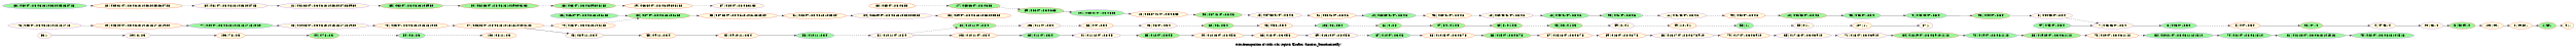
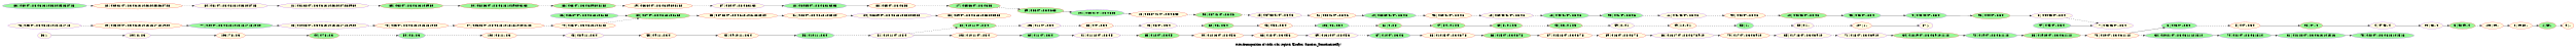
  digraph {
    label="Tree-decomposition of width 4 for register allocator (function _atomTimerDelay)"
    rankdir=LR
    node [color=red fillcolor=lightyellow style=filled]
    edge [style=solid]
    n1 [label="0 | : "]
    n2 [fillcolor=palegreen label="1 | 50 : "]
    n3 [label="2 | 49 50 : "]
    n4 [fillcolor=palegreen label="3 | 48 49 : 4 "]
    n5 [label="100 | 49 : "]
    n6 [color=purple label="4 | 47 48 : 4 "]
    n7 [color=purple label="99 | 48 : 4 "]
    n8 [label="5 | 4 47 : 2 3 4 "]
    n9 [fillcolor=palegreen label="98 | 47 : 4 "]
    n10 [color=purple fillcolor=palegreen label="6 | 4 46 47 : 2 3 4 "]
    n11 [color=purple label="7 | 4 45 46 47 : 2 3 4 "]
    n12 [color=purple label="8 | 4 44 45 47 : 2 3 4 "]
    n13 [color=purple fillcolor=palegreen label="97 | 4 45 47 : 2 3 4 "]
    n14 [color=purple fillcolor=palegreen label="9 | 4 43 44 47 : 2 3 4 "]
    n15 [fillcolor=palegreen label="96 | 4 44 47 : 2 3 4 "]
    n16 [fillcolor=palegreen label="10 | 4 42 43 47 : 2 3 4 6 "]
    n17 [color=purple fillcolor=palegreen label="95 | 4 43 47 : 2 3 4 "]
    n18 [color=purple label="11 | 4 41 42 47 : 2 3 4 6 "]
    n19 [label="94 | 4 42 47 : 2 3 4 6 "]
    n20 [color=purple fillcolor=palegreen label="12 | 4 40 41 47 : 2 3 4 6 "]
    n21 [color=purple fillcolor=palegreen label="93 | 4 41 47 : 2 3 4 6 "]
    n22 [color=purple label="13 | 4 39 40 41 47 : 2 3 4 6 "]
    n23 [color=purple fillcolor=palegreen label="14 | 4 38 39 41 47 : 2 3 4 6 "]
    n24 [label="92 | 4 39 41 47 : 2 3 4 6 "]
    n25 [color=purple label="15 | 4 37 38 41 47 : 2 3 4 6 "]
    n26 [label="91 | 4 38 41 47 : 2 3 4 6 "]
    n27 [label="16 | 4 36 37 41 47 : 2 3 4 6 33 "]
    n28 [fillcolor=palegreen label="90 | 4 37 41 47 : 2 3 4 6 "]
    n29 [fillcolor=palegreen label="17 | 4 35 36 47 : 2 3 4 6 33 "]
    n30 [fillcolor=palegreen label="89 | 4 36 47 : 2 3 4 6 33 "]
    n31 [color=purple fillcolor=palegreen label="101 | 4 36 41 47 : 2 3 4 6 33 "]
+   n32 [color=purple fillcolor=palegreen label="18 | 4 34 35 47 : 2 3 4 6 31 32 33 "]
    n33 [label="88 | 4 35 47 : 2 3 4 6 33 "]
    n34 [label="19 | 4 33 34 47 : 2 3 4 6 29 30 31 32 "]
    n35 [color=purple label="87 | 4 34 47 : 2 3 4 6 31 32 "]
    n36 [fillcolor=palegreen label="20 | 4 32 33 47 : 2 3 4 6 13 14 29 30 31 32 "]
    n37 [fillcolor=palegreen label="86 | 4 33 47 : 2 3 4 6 29 30 31 32 "]
    n38 [color=purple label="21 | 4 31 32 47 : 2 3 4 6 13 14 23 24 27 28 29 30 "]
    n39 [fillcolor=palegreen label="85 | 4 32 47 : 2 3 4 6 13 14 29 30 "]
    n40 [label="22 | 4 30 31 47 : 2 3 4 6 13 14 23 24 25 26 27 28 "]
    n41 [color=purple label="84 | 4 31 47 : 2 3 4 6 13 14 23 24 27 28 "]
    n42 [color=purple fillcolor=palegreen label="83 | 4 30 47 : 2 3 4 6 13 14 23 24 25 26 27 28 "]
    n43 [color=purple label="24 | 4 28 29 47 : 2 3 4 6 13 14 23 24 25 26 "]
    n44 [label="82 | 4 29 47 : 2 3 4 6 13 14 23 24 25 26 "]
    n45 [label="25 | 4 27 28 47 : 2 3 4 6 13 14 21 22 23 24 "]
    n46 [label="81 | 4 28 47 : 2 3 4 6 13 14 23 24 "]
    n47 [color=purple fillcolor=palegreen label="26 | 4 26 27 47 : 2 3 4 6 13 14 21 22 "]
    n48 [fillcolor=palegreen label="80 | 4 27 47 : 2 3 4 6 13 14 21 22 "]
    n49 [label="27 | 4 25 26 47 : 2 3 4 6 13 14 15 16 19 20 21 22 "]
    n50 [label="79 | 4 26 47 : 2 3 4 6 13 14 21 22 "]
    n51 [color=purple label="28 | 4 24 25 47 : 2 3 4 6 13 14 15 16 17 18 19 20 "]
    n52 [label="78 | 4 25 47 : 2 3 4 6 13 14 15 16 19 20 "]
    n53 [label="29 | 4 23 24 47 : 2 3 4 6 13 14 15 16 17 18 19 20 "]
    n54 [color=purple fillcolor=palegreen label="77 | 4 24 47 : 2 3 4 6 13 14 15 16 17 18 19 20 "]
    n55 [color=purple label="76 | 4 23 47 : 2 3 4 6 13 14 15 16 17 18 "]
    n56 [color=purple fillcolor=palegreen label="31 | 4 21 22 47 : 2 3 4 6 13 14 15 16 "]
    n57 [color=purple fillcolor=palegreen label="75 | 4 22 47 : 2 3 4 6 13 14 15 16 "]
    n58 [color=purple fillcolor=palegreen label="32 | 4 20 21 47 : 2 3 4 6 11 12 13 14 "]
    n59 [color=purple fillcolor=palegreen label="74 | 4 21 47 : 2 3 4 6 13 14 "]
    n60 [fillcolor=palegreen label="33 | 4 19 20 47 : 2 3 4 6 11 12 "]
    n61 [label="73 | 4 20 47 : 2 3 4 6 11 12 "]
    n62 [fillcolor=palegreen label="34 | 4 18 19 47 : 2 3 4 6 9 10 11 12 "]
    n63 [color=purple fillcolor=palegreen label="72 | 4 19 47 : 2 3 4 6 11 12 "]
    n64 [color=purple label="35 | 4 17 18 47 : 2 3 4 6 9 10 "]
    n65 [color=purple label="71 | 4 18 47 : 2 3 4 6 9 10 "]
    n66 [color=purple label="36 | 4 16 17 47 : 2 3 4 6 7 8 9 10 "]
    n67 [label="70 | 4 17 47 : 2 3 4 6 9 10 "]
    n68 [label="37 | 4 15 16 47 : 2 3 4 6 7 8 "]
    n69 [label="69 | 4 16 47 : 2 3 4 6 7 8 "]
    n70 [label="38 | 4 14 15 47 : 2 3 4 6 7 8 "]
    n71 [fillcolor=palegreen label="68 | 4 15 47 : 2 3 4 6 7 8 "]
    n72 [color=purple label="39 | 4 13 14 47 : 2 3 4 5 6 "]
    n73 [color=purple fillcolor=palegreen label="67 | 4 14 47 : 2 3 4 6 "]
    n74 [label="40 | 4 12 13 47 : 2 3 4 5 6 "]
    n75 [label="66 | 4 13 47 : 2 3 4 5 6 "]
    n76 [color=purple label="41 | 4 11 12 47 : 2 3 4 5 "]
    n77 [fillcolor=palegreen label="65 | 4 12 47 : 2 3 4 5 "]
    n78 [label="42 | 4 9 10 11 : 2 3 4 "]
    n79 [color=purple fillcolor=palegreen label="56 | 4 10 11 : 2 3 4 "]
    n80 [color=purple label="51 | 4 10 11 47 : 2 3 4 "]
    n81 [color=purple label="43 | 4 8 9 11 : 2 3 4 "]
    n82 [label="55 | 4 9 11 : 2 3 4 "]
    n83 [fillcolor=palegreen label="44 | 4 7 8 : 2 3 "]
    n84 [color=purple fillcolor=palegreen label="54 | 4 8 : 2 3 "]
    n85 [label="102 | 4 8 11 : 2 3 "]
    n86 [color=purple label="45 | 4 6 47 : 2 3 4 "]
    n87 [fillcolor=palegreen label="62 | 4 6 : 2 3 4 "]
    n88 [label="46 | 4 5 6 : 2 3 4 "]
    n89 [color=purple fillcolor=palegreen label="106 | 4 6 : 2 3 4 "]
    n90 [fillcolor=palegreen label="61 | 4 : 2 3 "]
    n91 [fillcolor=palegreen label="47 | 3 4 : 0 1 2 3 "]
    n92 [fillcolor=palegreen label="60 | 3 : 0 1 2 3 "]
    n93 [fillcolor=palegreen label="48 | 2 3 : 0 1 2 3 "]
    n94 [color=purple label="59 | 2 : 0 1 "]
    n95 [label="49 | 1 2 : 0 1 "]
    n96 [color=purple fillcolor=palegreen label="58 | 1 : "]
    n97 [color=purple label="50 | 0 1 : "]
    n98 [label="107 | 1 : "]
    n99 [color=purple label="57 | : "]
    n100 [fillcolor=palegreen label="52 | 4 10 11 47 : 2 3 4 "]
    n101 [label="108 | 4 10 11 47 : 2 3 4 "]
    n102 [color=purple label="105 | 4 11 47 : 2 3 4 "]
    n103 [color=purple fillcolor=palegreen label="64 | 4 11 47 : 2 3 4 "]
    n104 [label="63 | 4 47 : 2 3 4 "]
    n105 [color=purple label="53 | : "]
    n106 [color=purple label="104 | 8 : 2 3 "]
    n107 [label="103 | 7 8 : 2 3 "]
    n2 -> n1 [style=dashed]
    n3 -> n2
    n4 -> n5 [style=dashed]
    n5 -> n3
    n6 -> n7
    n7 -> n4
    n8 -> n9
    n9 -> n6
    n10 -> n8 [style=dashed]
-   n11 -> n10
+   n61 -> n10
    n12 -> n11 [style=dashed]
    n13 -> n11
    n14 -> n15
    n15 -> n12
    n16 -> n17
    n17 -> n14
    n18 -> n19 [style=dashed]
    n19 -> n16 [style=dashed]
    n20 -> n21
    n21 -> n18 [style=dashed]
    n22 -> n20 [style=dashed]
    n23 -> n24 [style=dashed]
    n24 -> n22 [style=dashed]
    n25 -> n26 [style=dashed]
    n26 -> n23
    n27 -> n28 [style=dashed]
    n28 -> n25 [style=dashed]
    n29 -> n30 [style=dashed]
    n30 -> n31
    n31 -> n27
+   n32 -> n33
    n33 -> n29 [style=dashed]
    n34 -> n35 [style=dashed]
+   n35 -> n32
    n36 -> n37 [style=dashed]
    n37 -> n34 [style=dashed]
    n38 -> n39 [style=dashed]
    n39 -> n36
    n40 -> n41 [style=dashed]
    n41 -> n38
    n42 -> n40 [style=dashed]
    n43 -> n44
    n45 -> n46
    n46 -> n43
    n47 -> n48
    n48 -> n45
    n49 -> n50 [style=dashed]
    n50 -> n48 [style=dashed]
    n51 -> n52 [style=dashed]
    n52 -> n49 [style=dashed]
    n53 -> n54
    n54 -> n51
    n55 -> n53 [style=dashed]
    n56 -> n57
    n58 -> n59
    n59 -> n56
    n60 -> n61 [style=dashed]
    n61 -> n58 [style=dashed]
    n62 -> n63
    n63 -> n60
    n64 -> n65 [style=dashed]
    n65 -> n62
    n66 -> n67
    n67 -> n64 [style=dashed]
    n68 -> n69 [style=dashed]
    n69 -> n66
    n70 -> n71
    n71 -> n68
    n72 -> n73 [style=dashed]
    n73 -> n70
    n74 -> n75
    n75 -> n72
    n76 -> n77 [style=dashed]
    n77 -> n74
    n78 -> n79
    n79 -> n80 [style=dashed]
    n80 -> n100 [style=dashed]
    n80 -> n101
    n81 -> n82
    n82 -> n78
    n83 -> n84 [style=dashed]
    n84 -> n85 [style=dashed]
-   n49 -> n81
+   n85 -> n81
    n86 -> n87 [style=dashed]
    n87 -> n88
    n88 -> n89 [style=dashed]
    n89 -> n90 [style=dashed]
    n90 -> n91
    n91 -> n92
    n92 -> n93 [style=dashed]
    n93 -> n94 [style=dashed]
    n94 -> n95 [style=dashed]
    n95 -> n96 [style=dashed]
    n96 -> n97 [style=dashed]
    n97 -> n98 [style=dashed]
    n98 -> n99
    n100 -> n102 [style=dashed]
    n101 -> n103
    n102 -> n104 [style=dashed]
    n103 -> n76
    n104 -> n86 [style=dashed]
    n105 -> n106
    n106 -> n107
    n107 -> n83
  }
